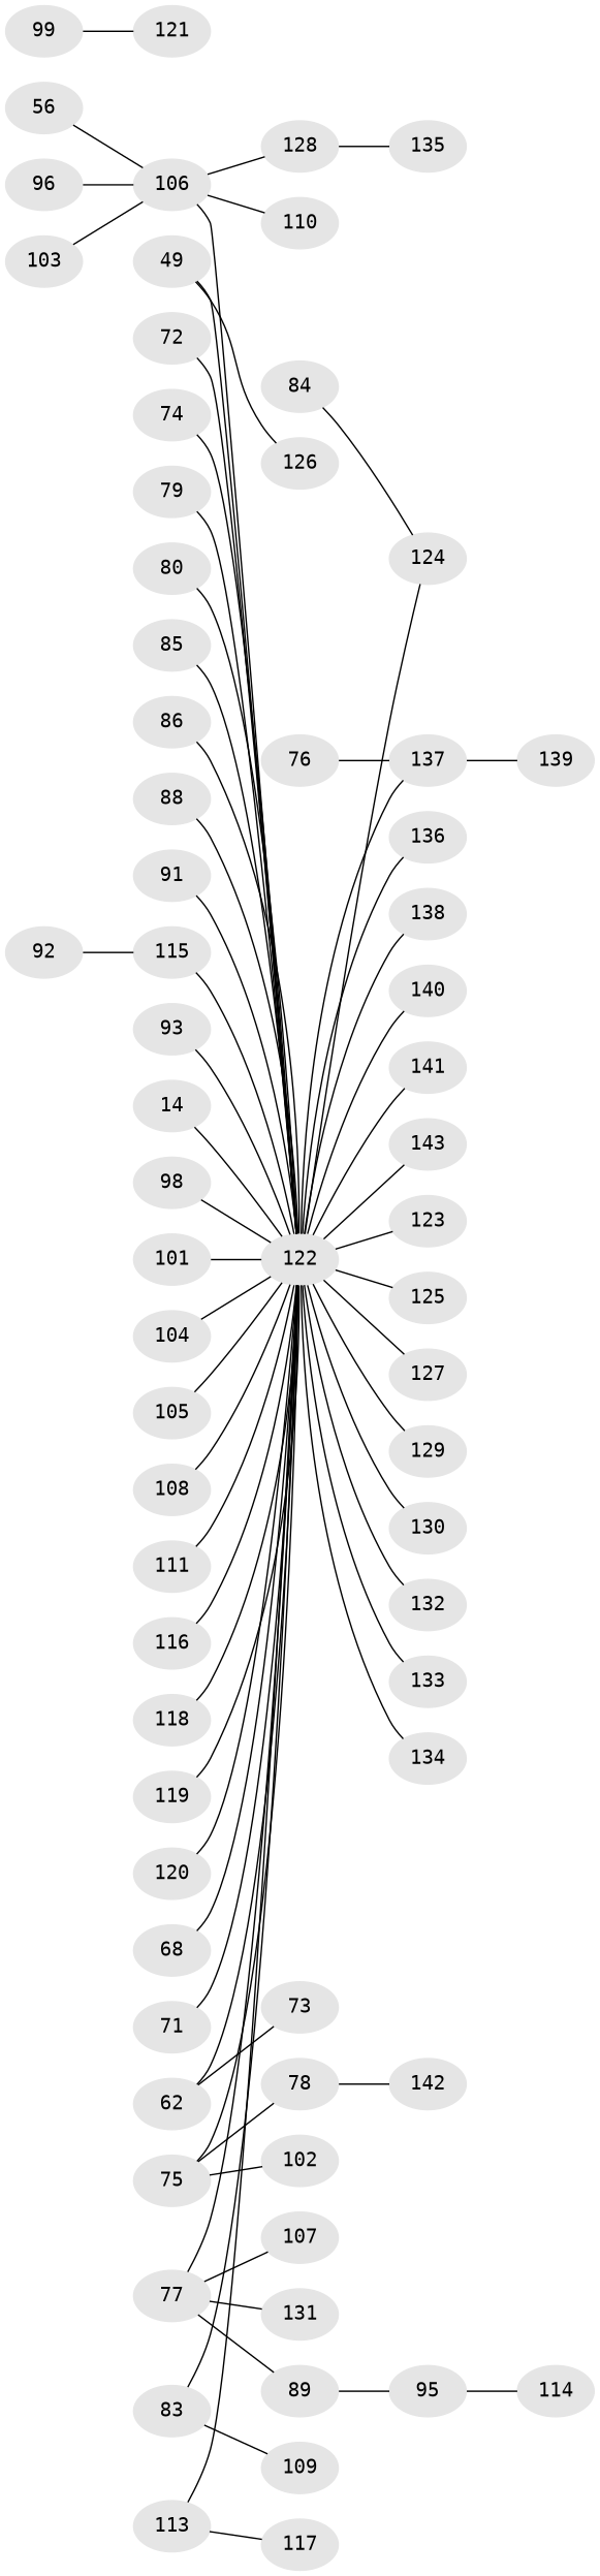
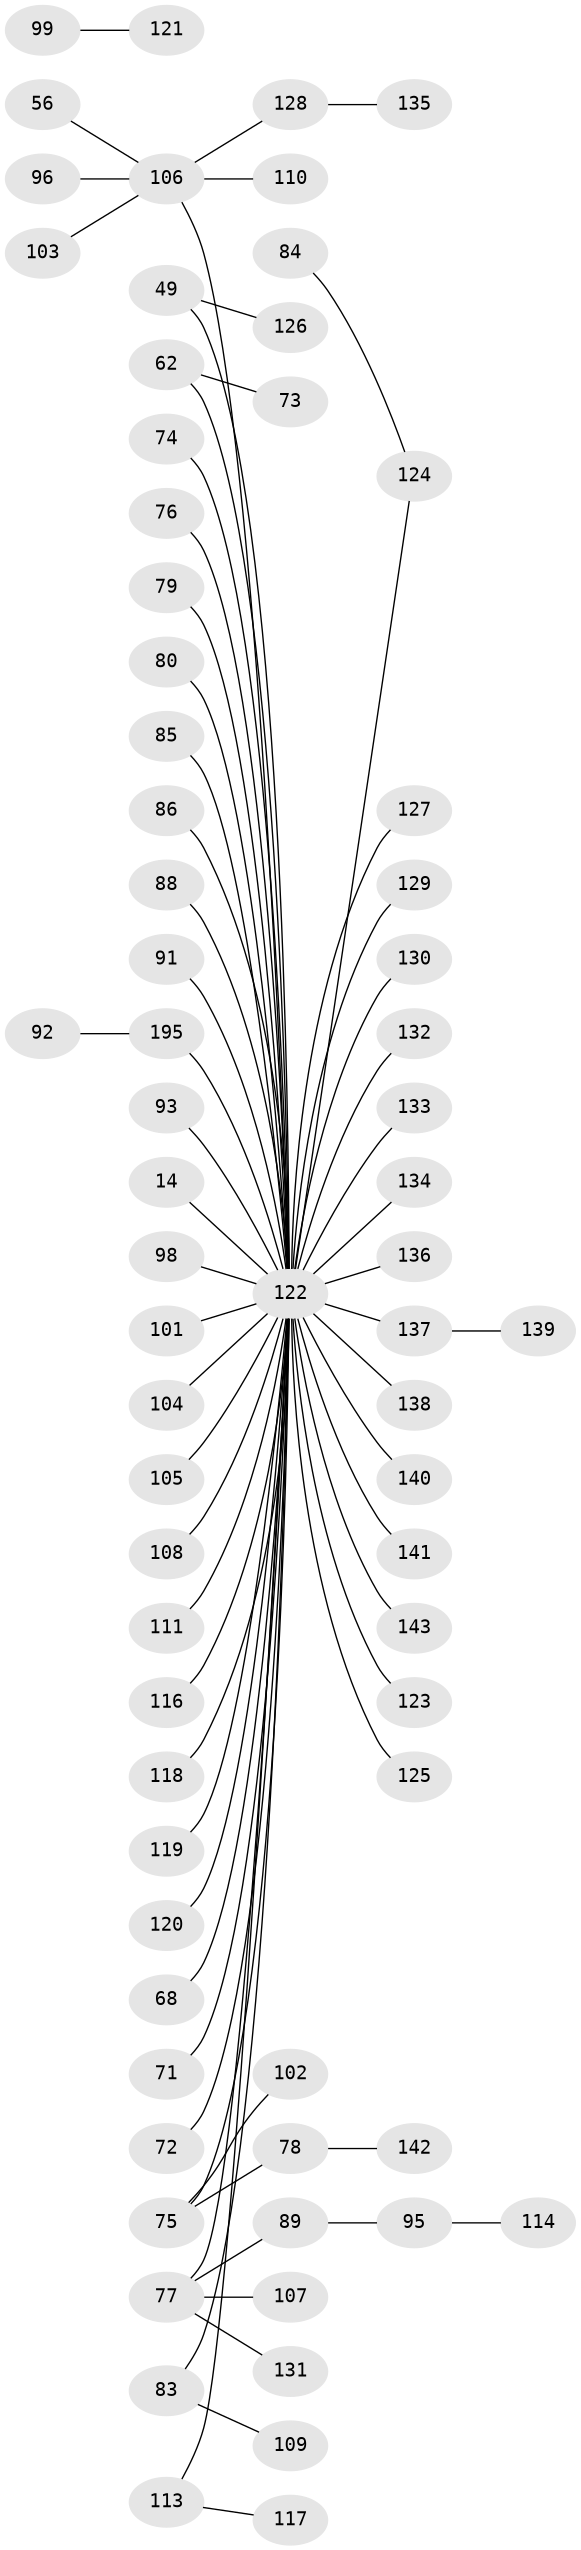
  graph {
    fontname="DejaVu Sans Mono"
    rankdir=LR
    node [color=gray90 fontname="DejaVu Sans Mono" style=filled]
    edge [fontname="DejaVu Sans Mono"]
    49 [super="+24"]
    122 [super="+1+7+100+33+96+48+87+112+59+60+63"]
    126
    124 [super="+18"]
    123
    125
    127
    129
    130
    132
    133
    134
    136
    137
    138
    140
    141
    143
    106 [super="+15+69+53+90"]
    110
    128
    56
    62
    73
    68
    71
    72
    74
    75 [super="+40+41+45"]
    78
    102
    142
    76
    77 [super="+67"]
    89
    107
    131
    95
    79
    80
    99
    121
    83
    109
    84
    85
    86
    88
    114
    91
-   115 [super="+58"]
+   115 [super="+58" label=195]
    92
    93
    n54 [label=14]
    n55 [label=96]
    98
    101
    103
    104
    105
    135
    108
    111
    113
    117
    116
    118
    119
    120
    139
    49 -- 122
    49 -- 126
    122 -- 124
    122 -- 123
    122 -- 125
    122 -- 127
    122 -- 129
    122 -- 130
    122 -- 132
    122 -- 133
    122 -- 134
    122 -- 136
    122 -- 137
    122 -- 138
    122 -- 140
    122 -- 141
    122 -- 143
    137 -- 139
    106 -- 122
    106 -- 110
    106 -- 128
    128 -- 135
    56 -- 106
    62 -- 122
    62 -- 73
    68 -- 122
    71 -- 122
    72 -- 122
    74 -- 122
    75 -- 122
    75 -- 78
    75 -- 102
    78 -- 142
-   76 -- 137
+   76 -- 122
    77 -- 122
    77 -- 89
    77 -- 107
    77 -- 131
    89 -- 95
    95 -- 114
    79 -- 122
    80 -- 122
    99 -- 121
    83 -- 122
    83 -- 109
    84 -- 124
    85 -- 122
    86 -- 122
    88 -- 122
    91 -- 122
    115 -- 122
    92 -- 115
    93 -- 122
    n54 -- 122
    n55 -- 106
    98 -- 122
    101 -- 122
    103 -- 106
    104 -- 122
    105 -- 122
    108 -- 122
    111 -- 122
    113 -- 122
    113 -- 117
    116 -- 122
    118 -- 122
    119 -- 122
    120 -- 122
  }
